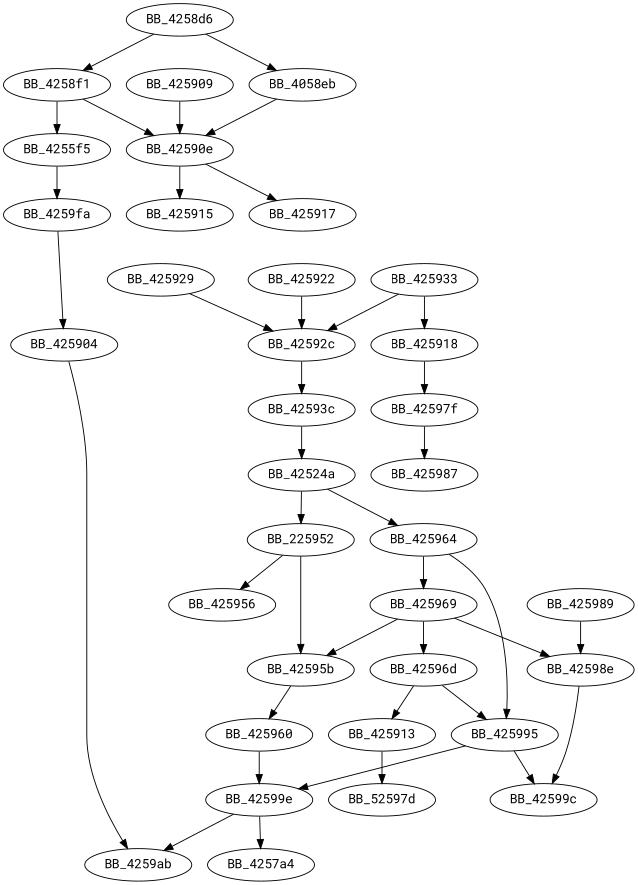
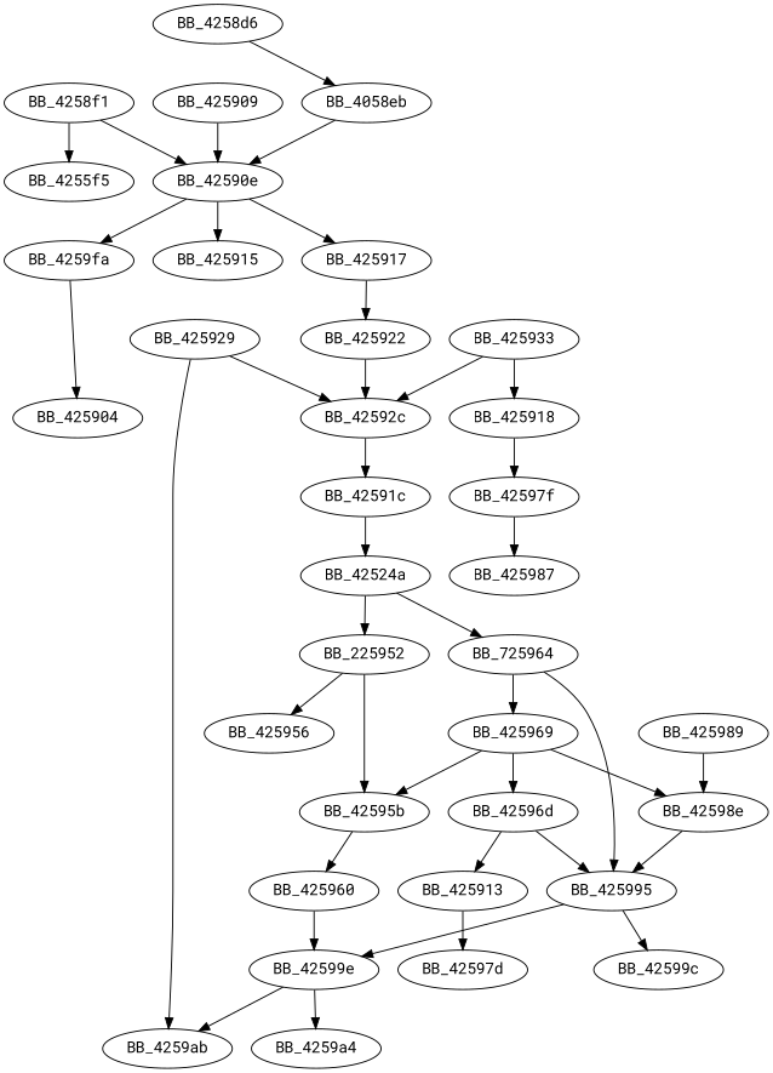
  digraph {
    fontname="Roboto Mono"
    node [fontname="Roboto Mono"]
    edge [fontname="Roboto Mono"]
    n1 [label=BB_4058eb]
    BB_4258d6
    BB_4258f1
    BB_42590e
    n5 [label=BB_4255f5]
    BB_425915
    BB_425917
    n8 [label=BB_4259fa]
    BB_425909
    BB_425922
    BB_425904
    BB_4259ab
    BB_42592c
    BB_425929
-   BB_42593c
+   BB_42593c [label=BB_42591c]
    BB_425933
    n17 [label=BB_425918]
    n18 [label=BB_42524a]
    BB_42597f
    n20 [label=BB_225952]
-   BB_425964
+   BB_425964 [label=BB_725964]
    BB_425987
    BB_425956
    BB_42595b
    BB_425969
    BB_425995
    BB_425960
    BB_42596d
    BB_42598e
    BB_42599e
    BB_42599c
-   BB_4259a4 [label=BB_4257a4]
+   BB_4259a4
    n33 [label=BB_425913]
-   BB_42597d [label=BB_52597d]
+   BB_42597d
    BB_425989
    n1 -> BB_42590e
    BB_4258d6 -> n1
-   BB_4258d6 -> BB_4258f1
    BB_4258f1 -> BB_42590e
    BB_4258f1 -> n5
    BB_42590e -> BB_425915
    BB_42590e -> BB_425917
-   n5 -> n8
+   BB_42590e -> n8
+   BB_425917 -> BB_425922
    n8 -> BB_425904
    BB_425909 -> BB_42590e
    BB_425922 -> BB_42592c
-   BB_425904 -> BB_4259ab
+   BB_425929 -> BB_4259ab
    BB_42592c -> BB_42593c
    BB_425929 -> BB_42592c
    BB_42593c -> n18
    BB_425933 -> BB_42592c
    BB_425933 -> n17
    n17 -> BB_42597f
    n18 -> n20
    n18 -> BB_425964
    BB_42597f -> BB_425987
    n20 -> BB_425956
    n20 -> BB_42595b
    BB_425964 -> BB_425969
    BB_425964 -> BB_425995
    BB_42595b -> BB_425960
    BB_425969 -> BB_42595b
    BB_425969 -> BB_42596d
    BB_425969 -> BB_42598e
    BB_425995 -> BB_42599e
    BB_425995 -> BB_42599c
    BB_425960 -> BB_42599e
    BB_42596d -> BB_425995
    BB_42596d -> n33
-   BB_42598e -> BB_42599c
+   BB_42598e -> BB_425995
    BB_42599e -> BB_4259ab
    BB_42599e -> BB_4259a4
    n33 -> BB_42597d
    BB_425989 -> BB_42598e
  }
